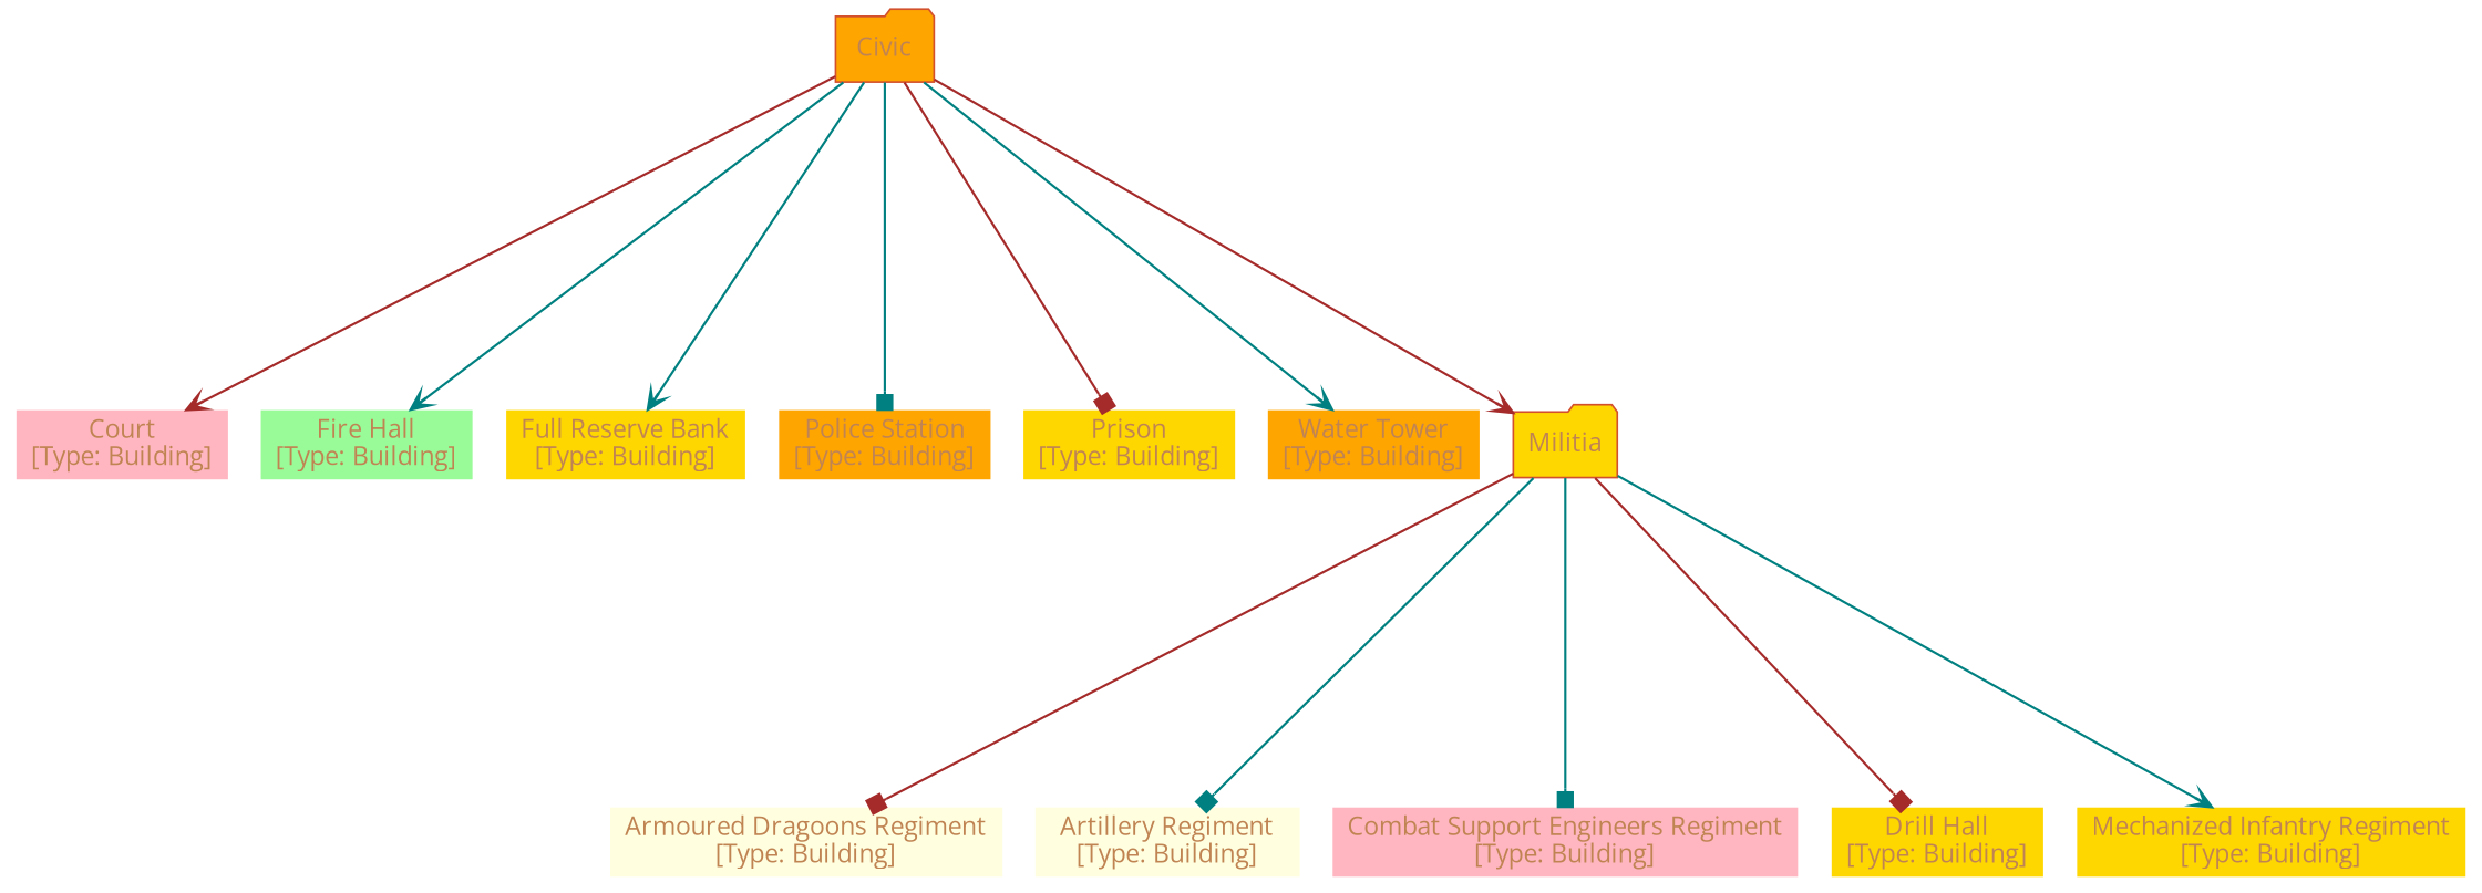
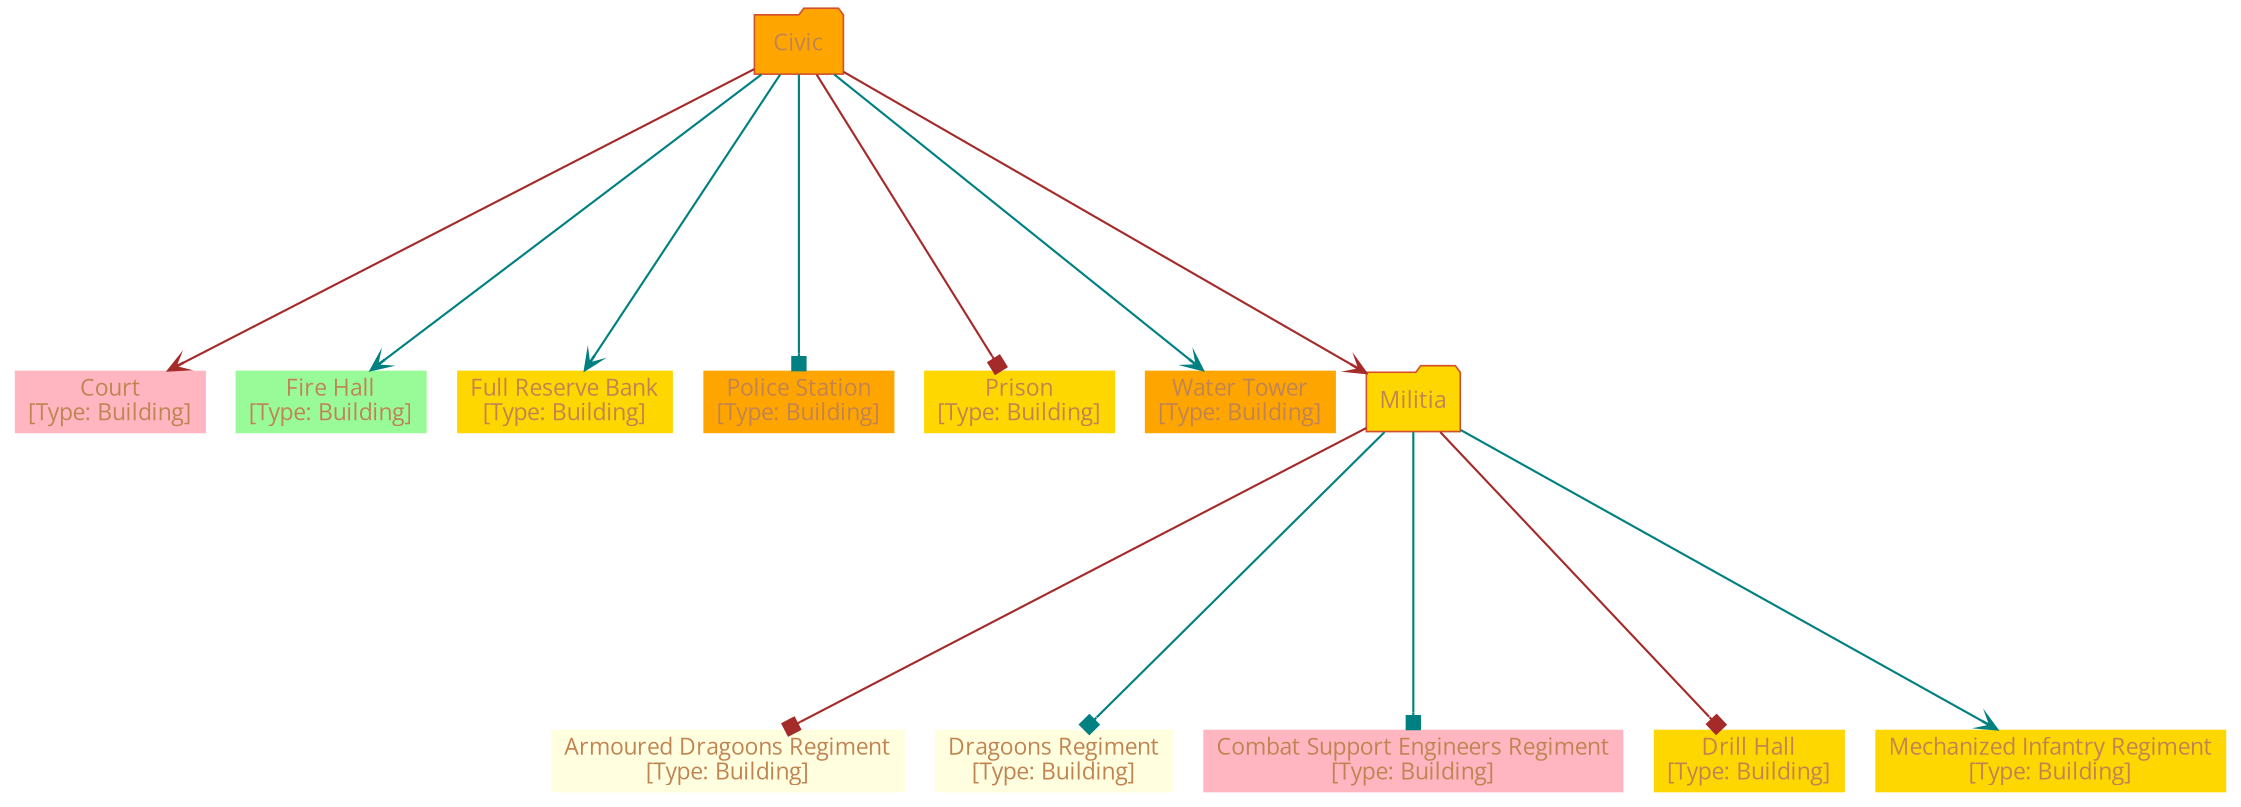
  digraph {
    compound=true
    ranksep=2.5
    root=Civic
    fontname="Open Sans"
    node [color="#d3502dff" fillcolor=gold fontcolor="#c08453ff" fontname="Open Sans" shape=none style=filled]
    edge [color=teal penwidth=1.3 arrowhead=vee fontname="Open Sans"]
    n1 [fillcolor=lightyellow label="Armoured Dragoons Regiment\n[Type: Building]"]
-   n2 [fillcolor=lightyellow label="Artillery Regiment\n[Type: Building]"]
+   n2 [fillcolor=lightyellow label="Dragoons Regiment\n[Type: Building]"]
    n3 [fillcolor=lightpink label="Combat Support Engineers Regiment\n[Type: Building]"]
    n4 [fillcolor=lightpink label="Court\n[Type: Building]"]
    n5 [label="Drill Hall\n[Type: Building]"]
    n6 [fillcolor=palegreen label="Fire Hall\n[Type: Building]"]
    n7 [label="Full Reserve Bank\n[Type: Building]"]
    n8 [label="Mechanized Infantry Regiment\n[Type: Building]"]
    n9 [fillcolor=orange label="Police Station\n[Type: Building]"]
    n10 [label="Prison\n[Type: Building]"]
    n11 [fillcolor=orange label="Water Tower\n[Type: Building]"]
    Civic [fillcolor=orange shape=folder]
    Militia [shape=folder]
    Civic -> n4 [color=brown]
    Civic -> n6
    Civic -> n7
    Civic -> n9 [arrowhead=box]
    Civic -> n10 [color=brown arrowhead=box]
    Civic -> n11
    Civic -> Militia [color=brown]
    Militia -> n1 [color=brown arrowhead=box]
    Militia -> n2 [arrowhead=box]
    Militia -> n3 [arrowhead=box]
    Militia -> n5 [color=brown arrowhead=box]
    Militia -> n8
  }
